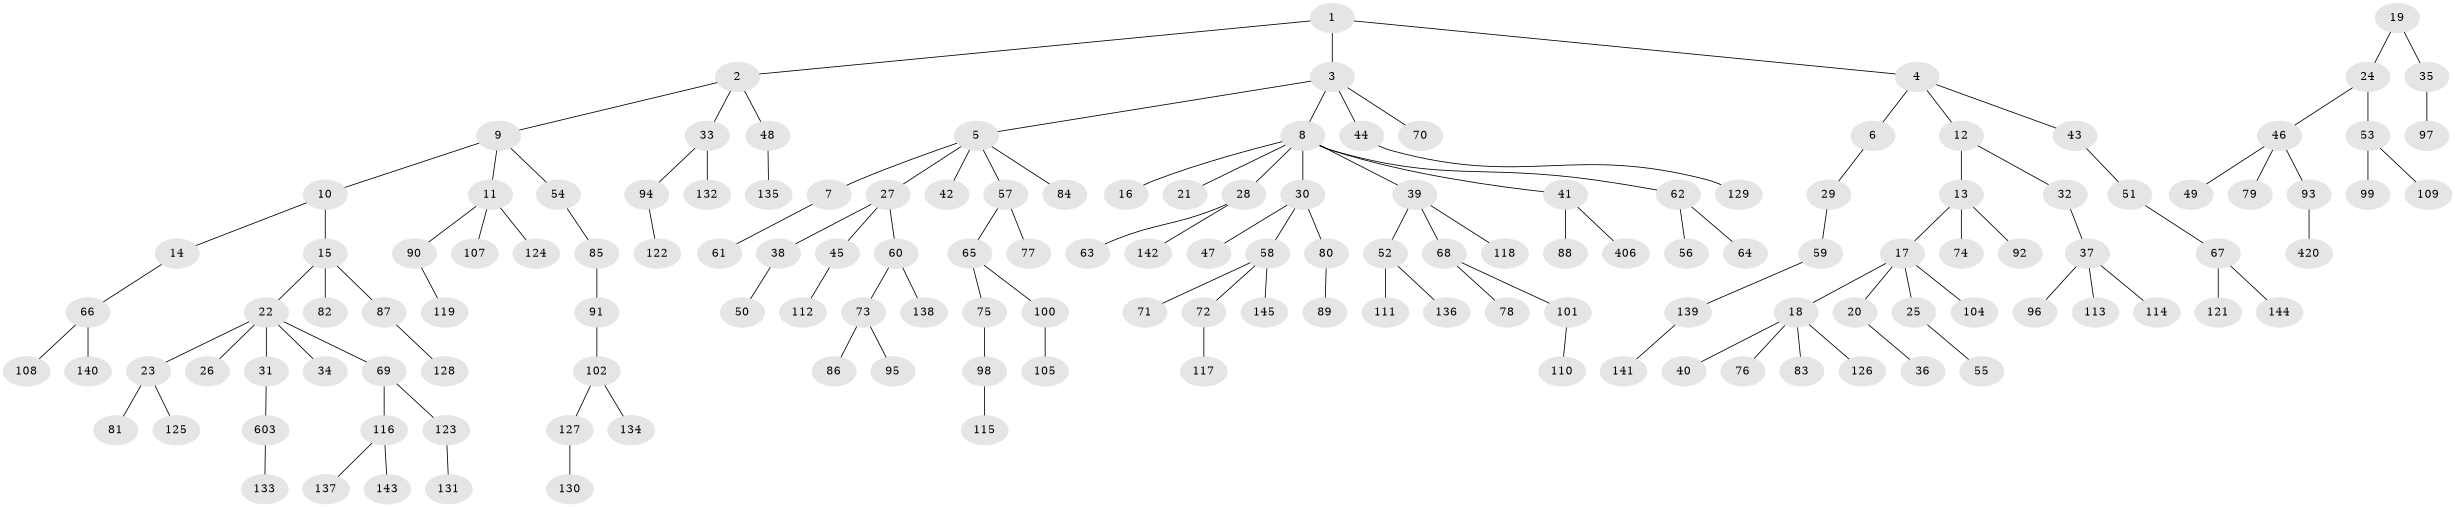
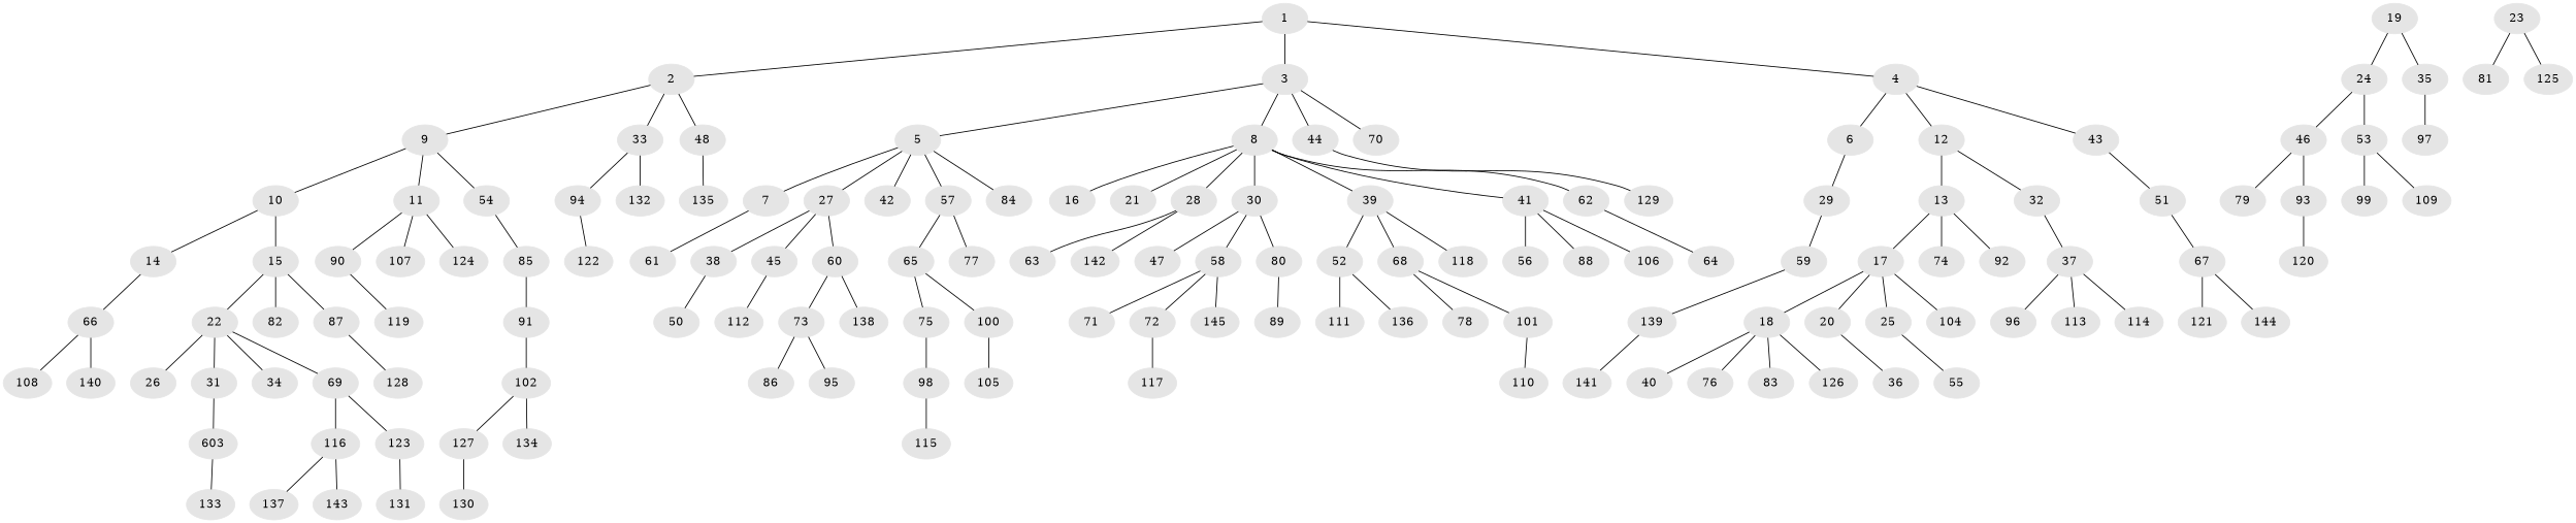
  graph {
    fontname="DejaVu Serif"
    node [color=gray90 fontname="DejaVu Serif" style=filled]
    edge [fontname="DejaVu Serif"]
    1
    2
    3
    4
    9
    33
    48
    5
    8
    44
    70
    6
    12
    43
    10
    11
    54
    94
    132
    135
    7
    27
    42
    57
    84
    16
    21
    28
    30
    39
    41
    62
    129
    29
    13
    32
    51
    61
    19
    24
    35
    38
    45
    60
    65
    77
    59
    63
    142
    47
    58
    80
    52
    68
    118
    56
    88
-   106 [label=406]
+   106
    64
    14
    15
    90
    107
    124
    85
    66
    22
    82
    87
    119
    17
    74
    92
    37
    18
    20
    25
    104
    139
    108
    140
    23
    26
    31
    34
    69
    128
    40
    76
    83
    126
    36
    55
    46
    53
    97
    81
    125
    n99 [label=603]
    116
    123
-   49
    79
    93
    99
    109
    50
    112
    73
    138
    71
    72
    145
    89
    133
    96
    113
    114
    122
    111
    136
    78
    101
    67
-   120 [label=420]
+   120
    121
    144
    91
    75
    100
    117
    141
    86
    95
    98
    105
    110
    137
    143
    131
    115
    102
    127
    134
    130
    1 -- 2
    1 -- 3
    1 -- 4
    2 -- 9
    2 -- 33
    2 -- 48
    3 -- 5
    3 -- 8
    3 -- 44
    3 -- 70
    4 -- 6
    4 -- 12
    4 -- 43
    9 -- 10
    9 -- 11
    9 -- 54
    33 -- 94
    33 -- 132
    48 -- 135
    5 -- 7
    5 -- 27
    5 -- 42
    5 -- 57
    5 -- 84
    8 -- 16
    8 -- 21
    8 -- 28
    8 -- 30
    8 -- 39
    8 -- 41
    8 -- 62
    44 -- 129
    6 -- 29
    12 -- 13
    12 -- 32
    43 -- 51
    10 -- 14
    10 -- 15
    11 -- 90
    11 -- 107
    11 -- 124
    54 -- 85
    94 -- 122
    7 -- 61
    27 -- 38
    27 -- 45
    27 -- 60
    57 -- 65
    57 -- 77
    28 -- 63
    28 -- 142
    30 -- 47
    30 -- 58
    30 -- 80
    39 -- 52
    39 -- 68
    39 -- 118
-   62 -- 56
+   41 -- 56
    41 -- 88
    41 -- 106
    62 -- 64
    29 -- 59
    13 -- 17
    13 -- 74
    13 -- 92
    32 -- 37
    51 -- 67
    19 -- 24
    19 -- 35
    24 -- 46
    24 -- 53
    35 -- 97
    38 -- 50
    45 -- 112
    60 -- 73
    60 -- 138
    65 -- 75
    65 -- 100
    59 -- 139
    58 -- 71
    58 -- 72
    58 -- 145
    80 -- 89
    52 -- 111
    52 -- 136
    68 -- 78
    68 -- 101
    14 -- 66
    15 -- 22
    15 -- 82
    15 -- 87
    90 -- 119
    85 -- 91
    66 -- 108
    66 -- 140
-   22 -- 23
    22 -- 26
    22 -- 31
    22 -- 34
    22 -- 69
    87 -- 128
    17 -- 18
    17 -- 20
    17 -- 25
    17 -- 104
    37 -- 96
    37 -- 113
    37 -- 114
    18 -- 40
    18 -- 76
    18 -- 83
    18 -- 126
    20 -- 36
    25 -- 55
    139 -- 141
    23 -- 81
    23 -- 125
    31 -- n99
    69 -- 116
    69 -- 123
-   46 -- 49
    46 -- 79
    46 -- 93
    53 -- 99
    53 -- 109
    n99 -- 133
    116 -- 137
    116 -- 143
    123 -- 131
    93 -- 120
    73 -- 86
    73 -- 95
    72 -- 117
    101 -- 110
    67 -- 121
    67 -- 144
    91 -- 102
    75 -- 98
    100 -- 105
    98 -- 115
    102 -- 127
    102 -- 134
    127 -- 130
  }
